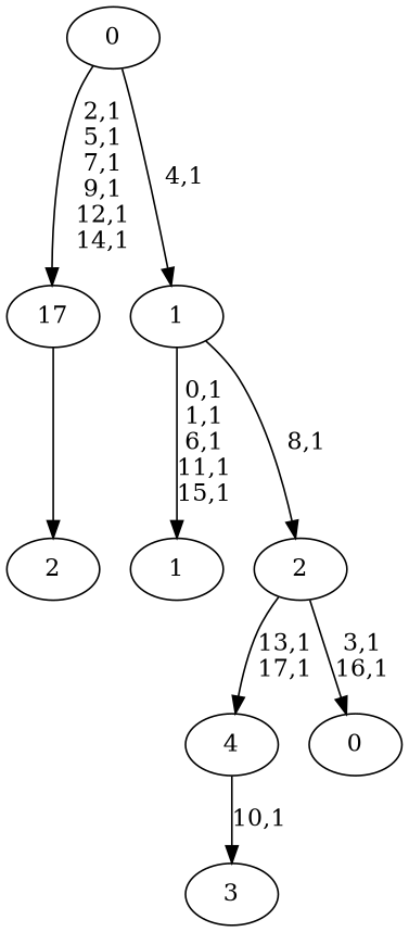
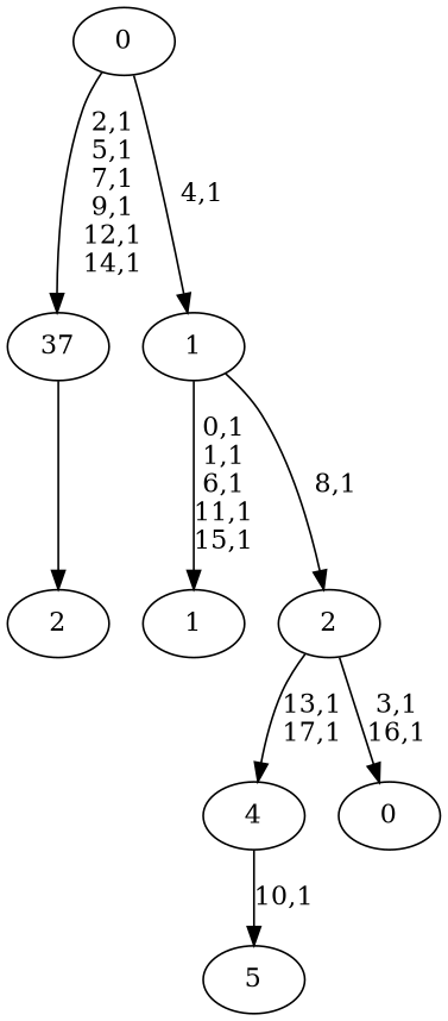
  digraph {
    n1 [label=4]
-   n2 [label=3]
+   n2 [label=5]
    n3 [label=2]
-   17
+   17 [label=37]
    n5 [label=1]
    n6 [label=0]
    2
    1
    0
    n1 -> n2 [label="10,1"]
    17 -> n3
    2 -> n1 [label="13,1\n17,1"]
    2 -> n6 [label="3,1\n16,1"]
    1 -> n5 [label="0,1\n1,1\n6,1\n11,1\n15,1"]
    1 -> 2 [label="8,1"]
    0 -> 17 [label="2,1\n5,1\n7,1\n9,1\n12,1\n14,1"]
    0 -> 1 [label="4,1"]
  }
